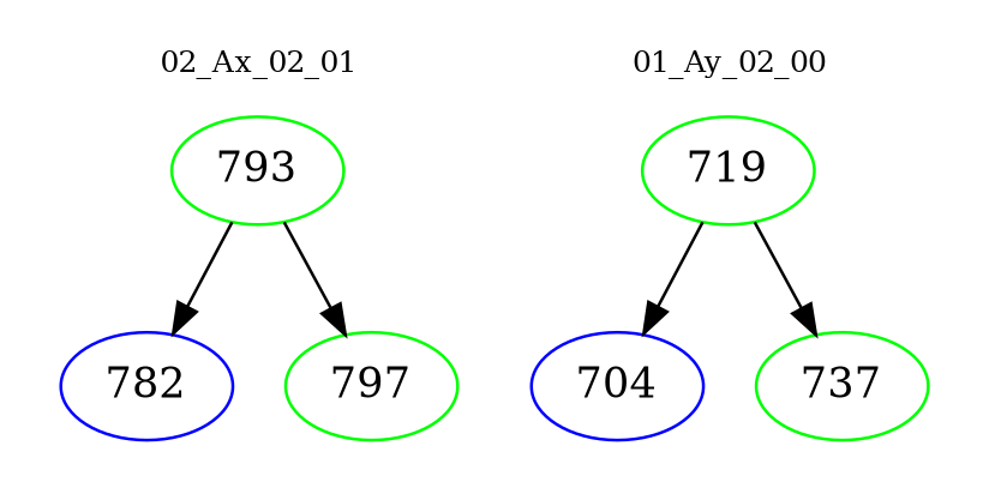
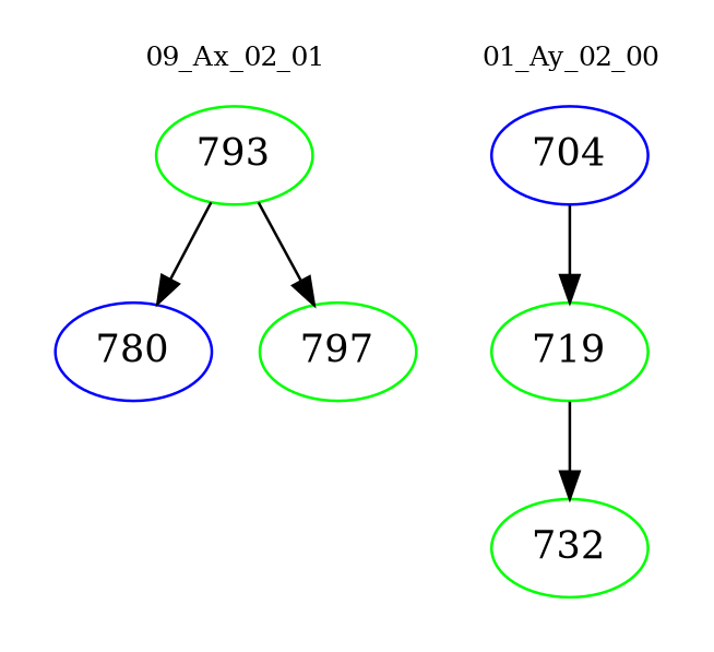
  digraph {
    node [color=green]
    edge [color=black]
    n1 [label=793]
-   n2 [color=blue label=782]
+   n2 [color=blue label=780]
    n3 [label=797]
    n4 [label=719]
    n5 [color=blue label=704]
-   n6 [label=737]
+   n6 [label=732]
    subgraph cluster_1 {
      color=white
      fontsize=10
-     label="02_Ax_02_01"
+     label="09_Ax_02_01"
      n1
      n2
      n3
    }
    subgraph cluster_2 {
      color=white
      fontsize=10
      label="01_Ay_02_00"
      n4
      n5
      n6
    }
    n1 -> n2
    n1 -> n3
-   n4 -> n5
+   n5 -> n4
    n4 -> n6
  }
